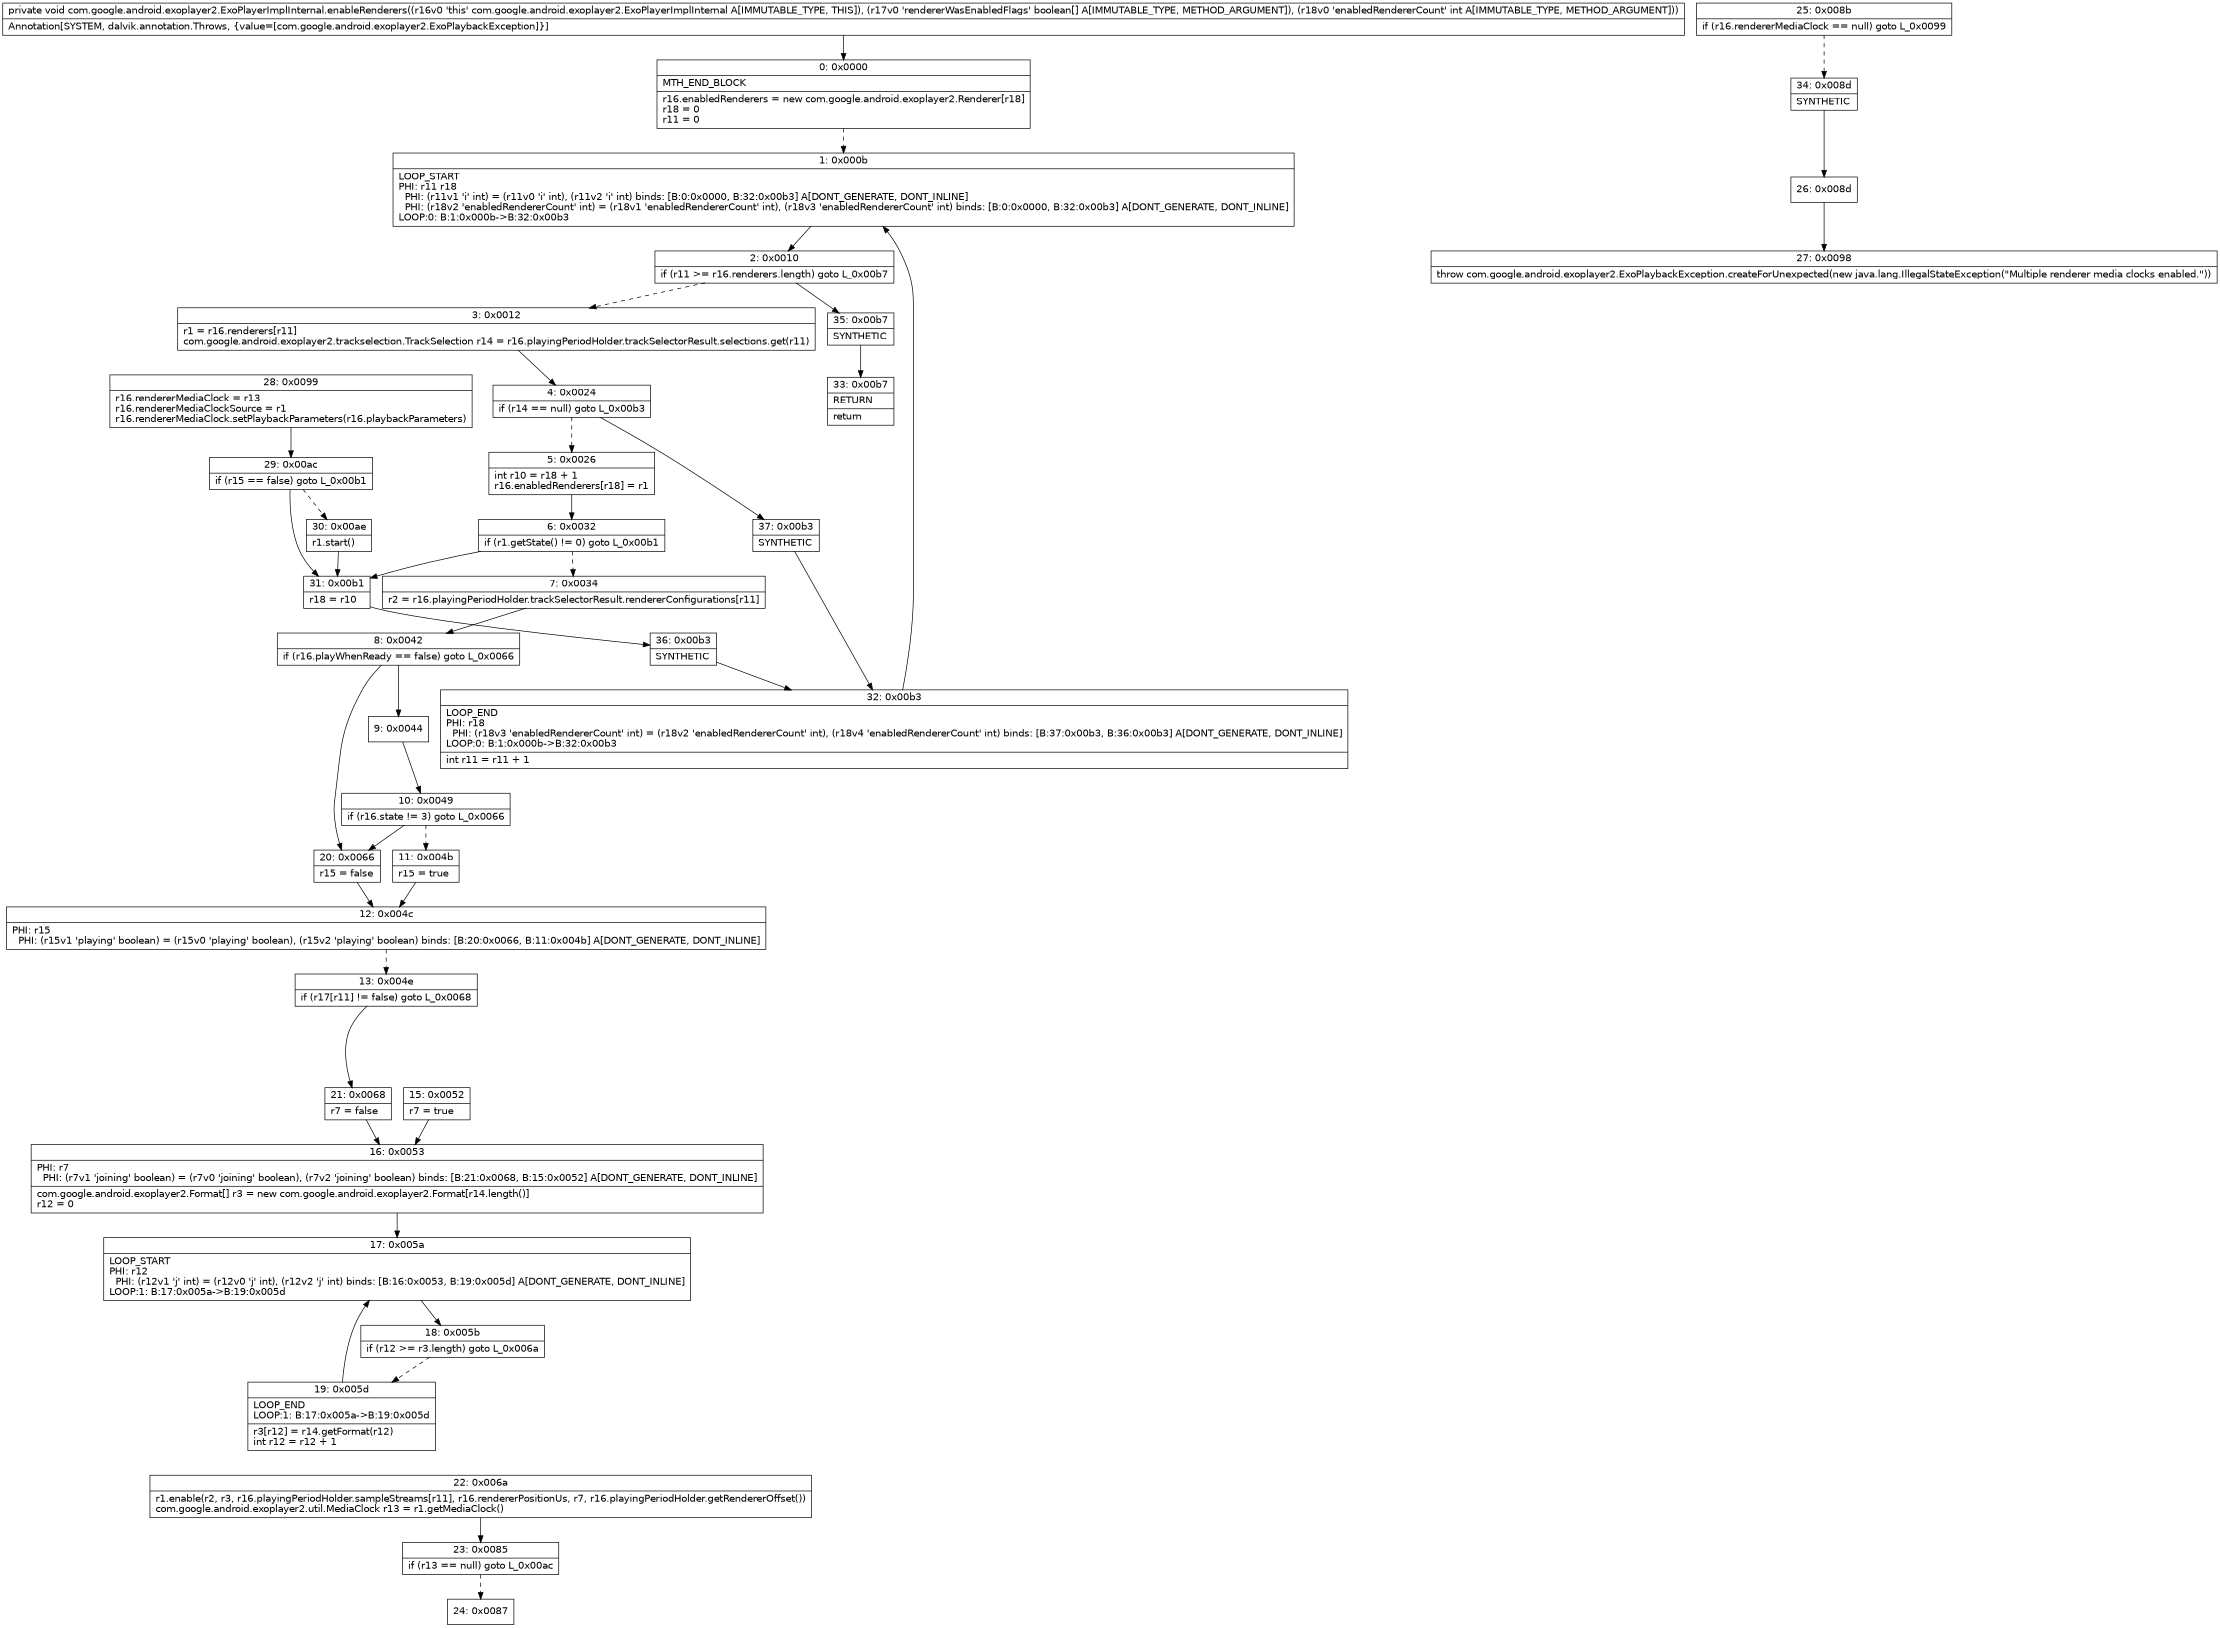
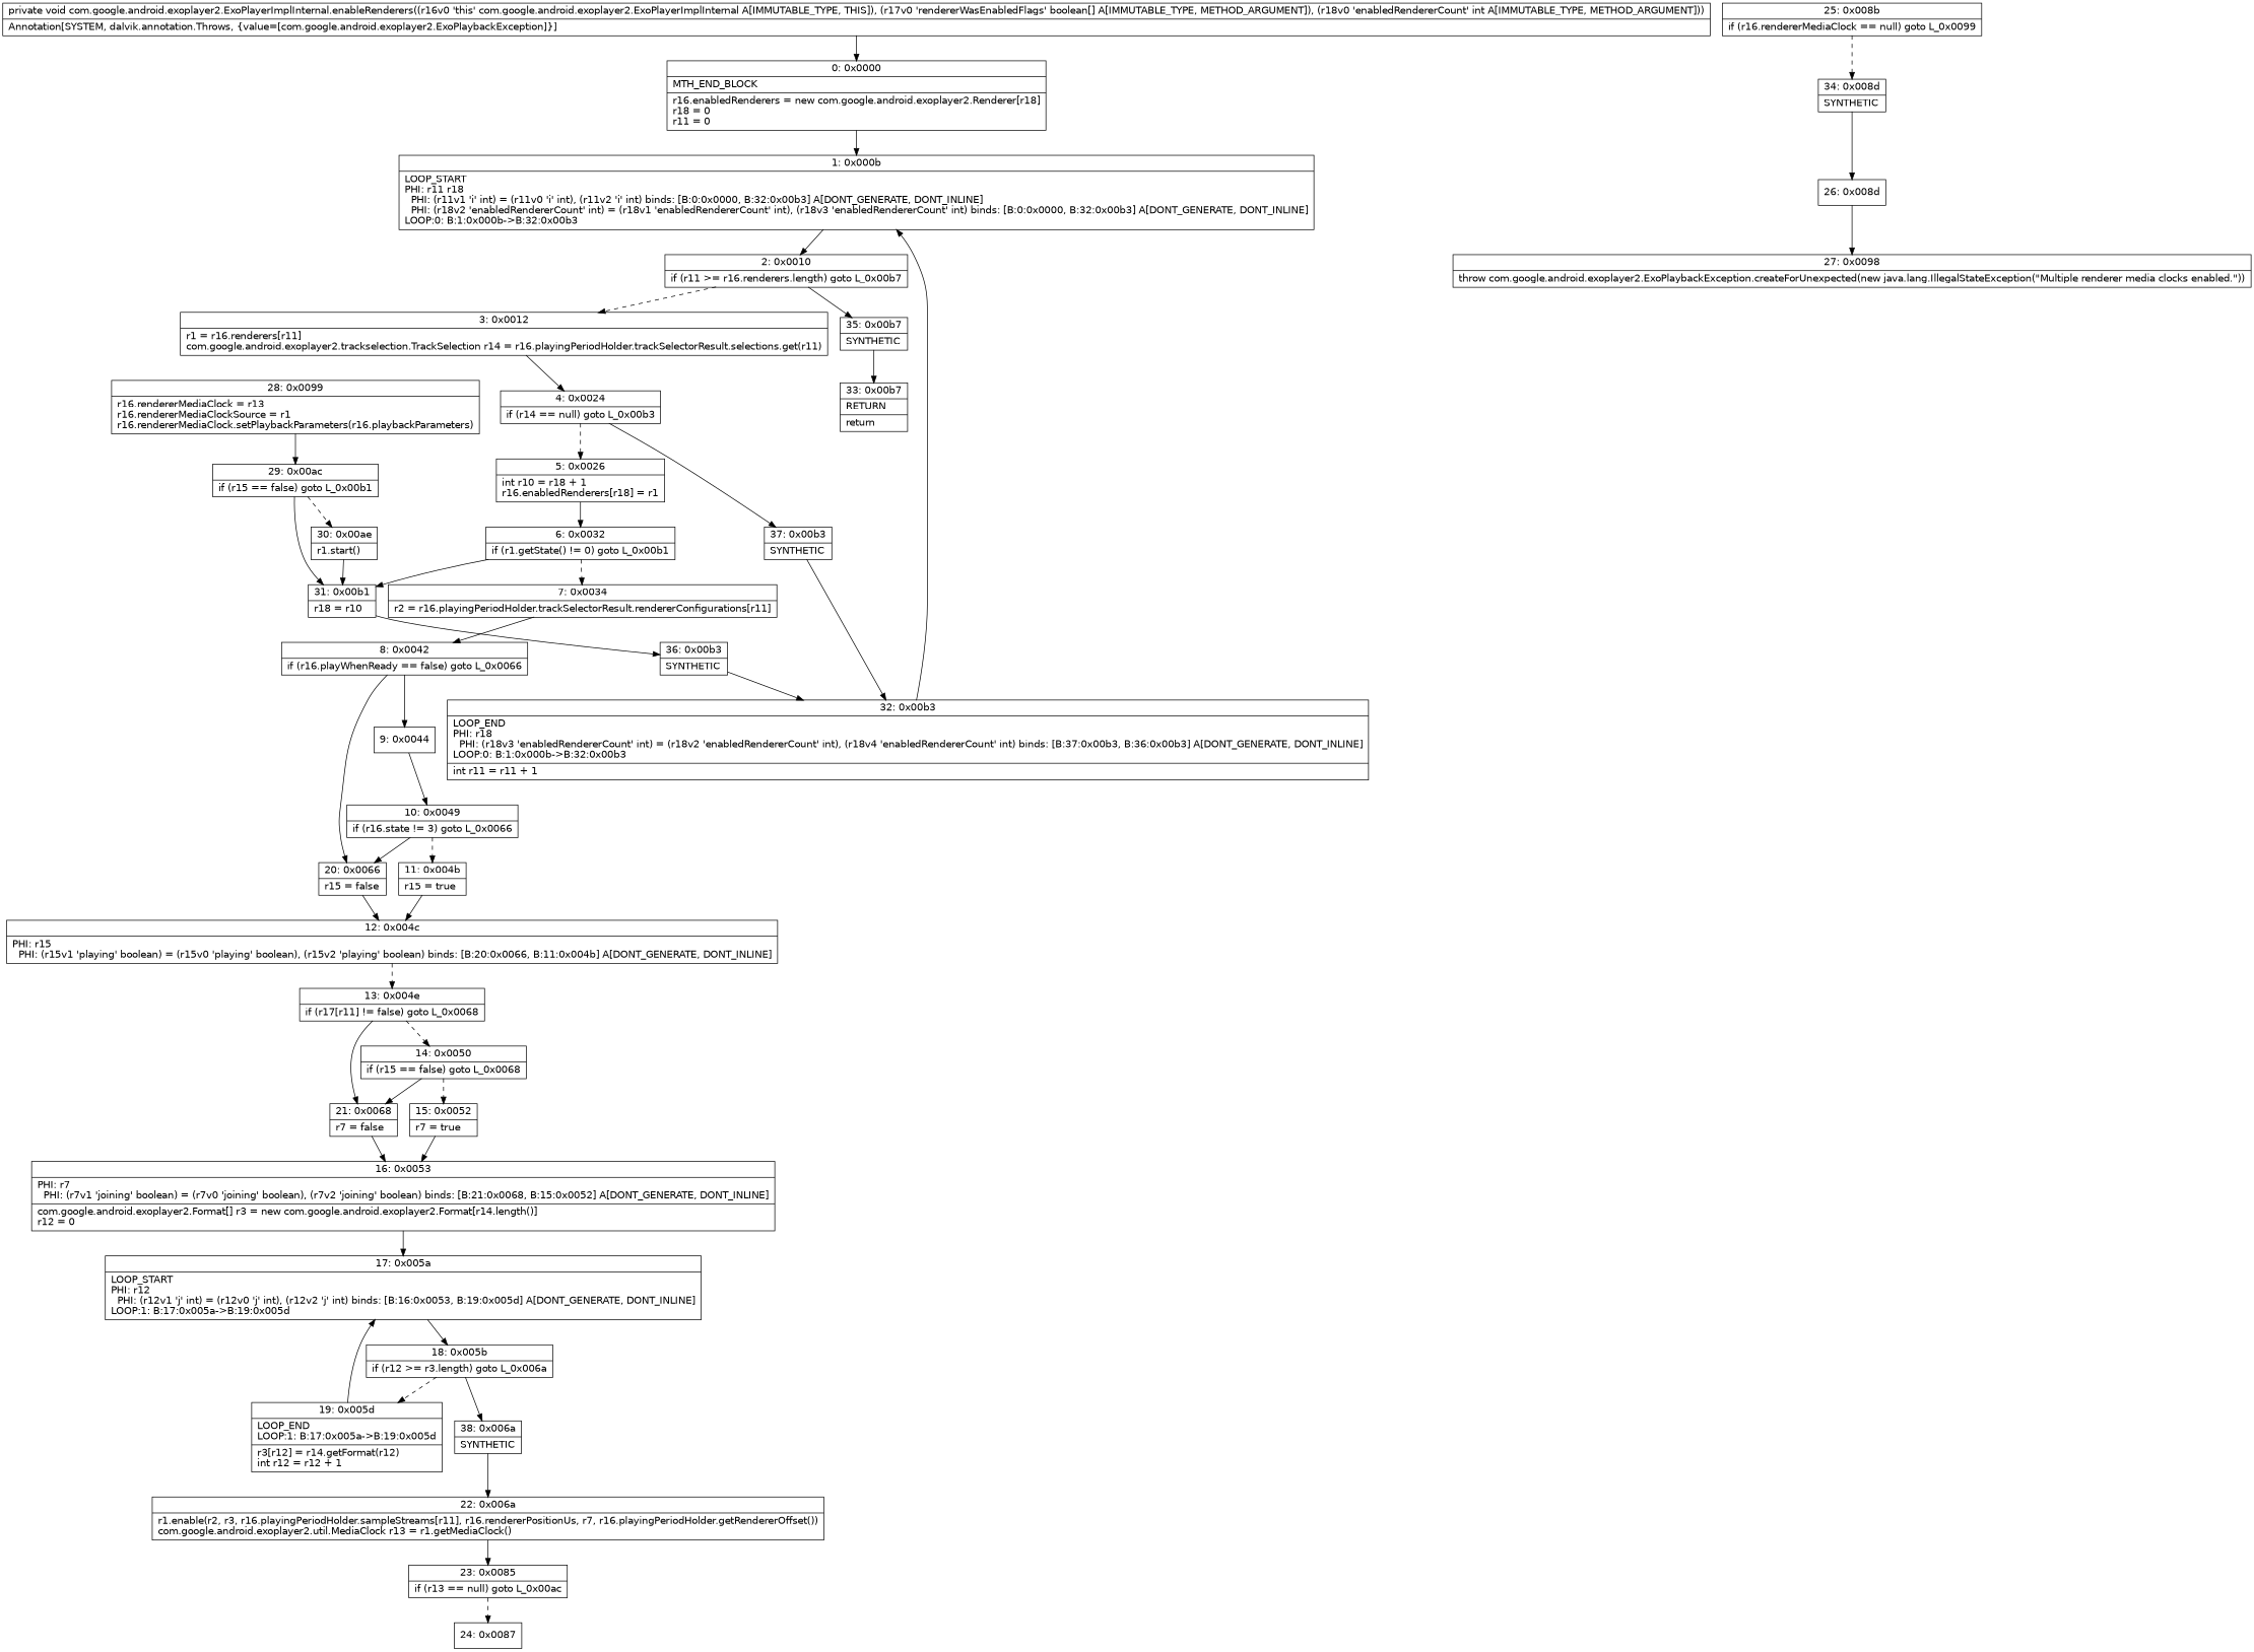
  digraph {
    fontname="DejaVu Sans"
    node [fontname="DejaVu Sans" shape=record]
    edge [fontname="DejaVu Sans"]
    n1 [label="{0\:\ 0x0000|MTH_END_BLOCK\l|r16.enabledRenderers = new com.google.android.exoplayer2.Renderer[r18]\lr18 = 0\lr11 = 0\l}"]
    n2 [label="{1\:\ 0x000b|LOOP_START\lPHI: r11 r18 \l  PHI: (r11v1 'i' int) = (r11v0 'i' int), (r11v2 'i' int) binds: [B:0:0x0000, B:32:0x00b3] A[DONT_GENERATE, DONT_INLINE]\l  PHI: (r18v2 'enabledRendererCount' int) = (r18v1 'enabledRendererCount' int), (r18v3 'enabledRendererCount' int) binds: [B:0:0x0000, B:32:0x00b3] A[DONT_GENERATE, DONT_INLINE]\lLOOP:0: B:1:0x000b\-\>B:32:0x00b3\l}"]
    n3 [label="{2\:\ 0x0010|if (r11 \>= r16.renderers.length) goto L_0x00b7\l}"]
    n4 [label="{3\:\ 0x0012|r1 = r16.renderers[r11]\lcom.google.android.exoplayer2.trackselection.TrackSelection r14 = r16.playingPeriodHolder.trackSelectorResult.selections.get(r11)\l}"]
    n5 [label="{35\:\ 0x00b7|SYNTHETIC\l}"]
    n6 [label="{4\:\ 0x0024|if (r14 == null) goto L_0x00b3\l}"]
    n7 [label="{33\:\ 0x00b7|RETURN\l|return\l}"]
    n8 [label="{5\:\ 0x0026|int r10 = r18 + 1\lr16.enabledRenderers[r18] = r1\l}"]
    n9 [label="{37\:\ 0x00b3|SYNTHETIC\l}"]
    n10 [label="{6\:\ 0x0032|if (r1.getState() != 0) goto L_0x00b1\l}"]
    n11 [label="{32\:\ 0x00b3|LOOP_END\lPHI: r18 \l  PHI: (r18v3 'enabledRendererCount' int) = (r18v2 'enabledRendererCount' int), (r18v4 'enabledRendererCount' int) binds: [B:37:0x00b3, B:36:0x00b3] A[DONT_GENERATE, DONT_INLINE]\lLOOP:0: B:1:0x000b\-\>B:32:0x00b3\l|int r11 = r11 + 1\l}"]
    n12 [label="{7\:\ 0x0034|r2 = r16.playingPeriodHolder.trackSelectorResult.rendererConfigurations[r11]\l}"]
    n13 [label="{31\:\ 0x00b1|r18 = r10\l}"]
    n14 [label="{8\:\ 0x0042|if (r16.playWhenReady == false) goto L_0x0066\l}"]
    n15 [label="{36\:\ 0x00b3|SYNTHETIC\l}"]
    n16 [label="{9\:\ 0x0044}"]
    n17 [label="{20\:\ 0x0066|r15 = false\l}"]
    n18 [label="{10\:\ 0x0049|if (r16.state != 3) goto L_0x0066\l}"]
    n19 [label="{12\:\ 0x004c|PHI: r15 \l  PHI: (r15v1 'playing' boolean) = (r15v0 'playing' boolean), (r15v2 'playing' boolean) binds: [B:20:0x0066, B:11:0x004b] A[DONT_GENERATE, DONT_INLINE]\l}"]
    n20 [label="{11\:\ 0x004b|r15 = true\l}"]
    n21 [label="{13\:\ 0x004e|if (r17[r11] != false) goto L_0x0068\l}"]
+   n22 [label="{14\:\ 0x0050|if (r15 == false) goto L_0x0068\l}"]
    n23 [label="{21\:\ 0x0068|r7 = false\l}"]
    n24 [label="{15\:\ 0x0052|r7 = true\l}"]
    n25 [label="{16\:\ 0x0053|PHI: r7 \l  PHI: (r7v1 'joining' boolean) = (r7v0 'joining' boolean), (r7v2 'joining' boolean) binds: [B:21:0x0068, B:15:0x0052] A[DONT_GENERATE, DONT_INLINE]\l|com.google.android.exoplayer2.Format[] r3 = new com.google.android.exoplayer2.Format[r14.length()]\lr12 = 0\l}"]
    n26 [label="{17\:\ 0x005a|LOOP_START\lPHI: r12 \l  PHI: (r12v1 'j' int) = (r12v0 'j' int), (r12v2 'j' int) binds: [B:16:0x0053, B:19:0x005d] A[DONT_GENERATE, DONT_INLINE]\lLOOP:1: B:17:0x005a\-\>B:19:0x005d\l}"]
    n27 [label="{18\:\ 0x005b|if (r12 \>= r3.length) goto L_0x006a\l}"]
    n28 [label="{19\:\ 0x005d|LOOP_END\lLOOP:1: B:17:0x005a\-\>B:19:0x005d\l|r3[r12] = r14.getFormat(r12)\lint r12 = r12 + 1\l}"]
+   n29 [label="{38\:\ 0x006a|SYNTHETIC\l}"]
    n30 [label="{22\:\ 0x006a|r1.enable(r2, r3, r16.playingPeriodHolder.sampleStreams[r11], r16.rendererPositionUs, r7, r16.playingPeriodHolder.getRendererOffset())\lcom.google.android.exoplayer2.util.MediaClock r13 = r1.getMediaClock()\l}"]
    n31 [label="{23\:\ 0x0085|if (r13 == null) goto L_0x00ac\l}"]
    n32 [label="{24\:\ 0x0087}"]
    n33 [label="{29\:\ 0x00ac|if (r15 == false) goto L_0x00b1\l}"]
    n34 [label="{30\:\ 0x00ae|r1.start()\l}"]
    n35 [label="{25\:\ 0x008b|if (r16.rendererMediaClock == null) goto L_0x0099\l}"]
    n36 [label="{34\:\ 0x008d|SYNTHETIC\l}"]
    n37 [label="{28\:\ 0x0099|r16.rendererMediaClock = r13\lr16.rendererMediaClockSource = r1\lr16.rendererMediaClock.setPlaybackParameters(r16.playbackParameters)\l}"]
    n38 [label="{26\:\ 0x008d}"]
    n39 [label="{27\:\ 0x0098|throw com.google.android.exoplayer2.ExoPlaybackException.createForUnexpected(new java.lang.IllegalStateException(\"Multiple renderer media clocks enabled.\"))\l}"]
    n40 [label="{private void com.google.android.exoplayer2.ExoPlayerImplInternal.enableRenderers((r16v0 'this' com.google.android.exoplayer2.ExoPlayerImplInternal A[IMMUTABLE_TYPE, THIS]), (r17v0 'rendererWasEnabledFlags' boolean[] A[IMMUTABLE_TYPE, METHOD_ARGUMENT]), (r18v0 'enabledRendererCount' int A[IMMUTABLE_TYPE, METHOD_ARGUMENT]))  | Annotation[SYSTEM, dalvik.annotation.Throws, \{value=[com.google.android.exoplayer2.ExoPlaybackException]\}]\l}"]
-   n1 -> n2 [style=dashed]
+   n1 -> n2
    n2 -> n3
    n3 -> n4 [style=dashed]
    n3 -> n5
    n4 -> n6
    n5 -> n7
    n6 -> n8 [style=dashed]
    n6 -> n9
    n8 -> n10
    n9 -> n11
    n10 -> n12 [style=dashed]
    n10 -> n13
    n11 -> n2
    n12 -> n14
    n13 -> n15
    n14 -> n16 [style=solid]
    n14 -> n17
    n15 -> n11
    n16 -> n18
    n17 -> n19
    n18 -> n17
    n18 -> n20 [style=dashed]
    n19 -> n21 [style=dashed]
    n20 -> n19
+   n21 -> n22 [style=dashed]
    n21 -> n23
+   n22 -> n23
+   n22 -> n24 [style=dashed]
    n23 -> n25
    n24 -> n25
    n25 -> n26
    n26 -> n27
    n27 -> n28 [style=dashed]
+   n27 -> n29
    n28 -> n26
+   n29 -> n30
    n30 -> n31
    n31 -> n32 [style=dashed]
    n33 -> n13
    n33 -> n34 [style=dashed]
    n34 -> n13
    n35 -> n36 [style=dashed]
    n36 -> n38
    n37 -> n33
    n38 -> n39
    n40 -> n1
  }
